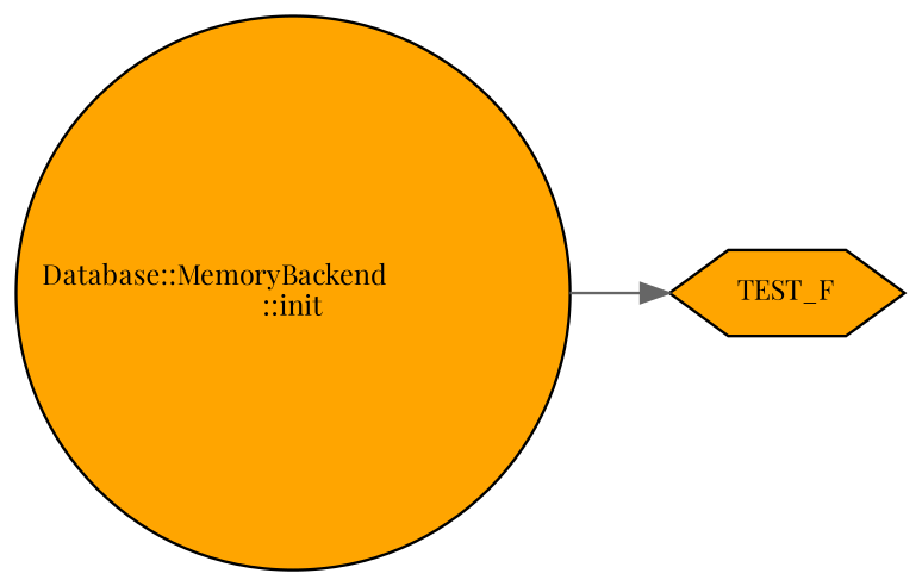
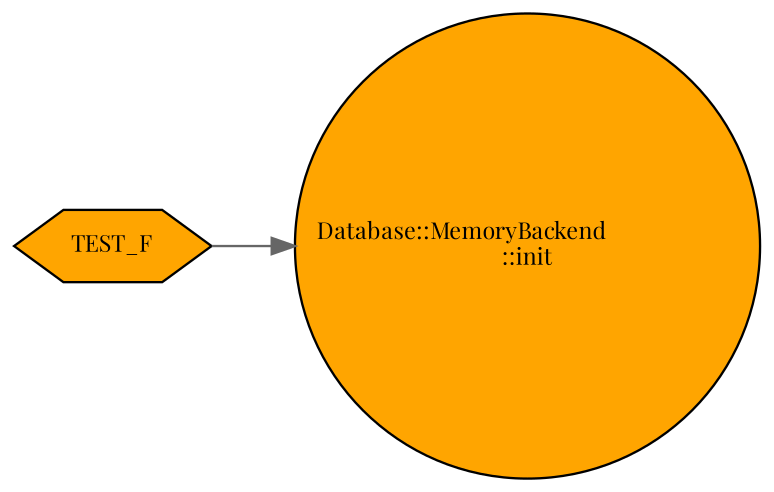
  digraph {
    rankdir=RL
    fontname="Playfair Display"
    node [color=black fillcolor=orange fontname="Playfair Display" fontsize=10 style=filled]
    n1 [fontcolor=black height=0.2 label="Database::MemoryBackend\l::init" shape=circle width=0.4]
    n2 [height=0.2 label=TEST_F shape=hexagon width=0.4]
-   n2 -> n1 [color=gray40 dir=back fontname="Playfair Display" fontsize=10 labelfontname=Helvetica labelfontsize=10 style=solid]
+   n1 -> n2 [color=gray40 dir=back fontname="Playfair Display" fontsize=10 labelfontname=Helvetica labelfontsize=10 style=solid]
  }
